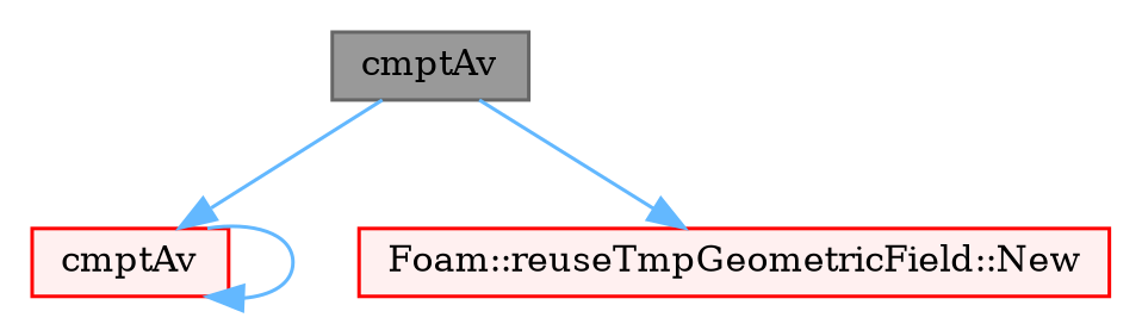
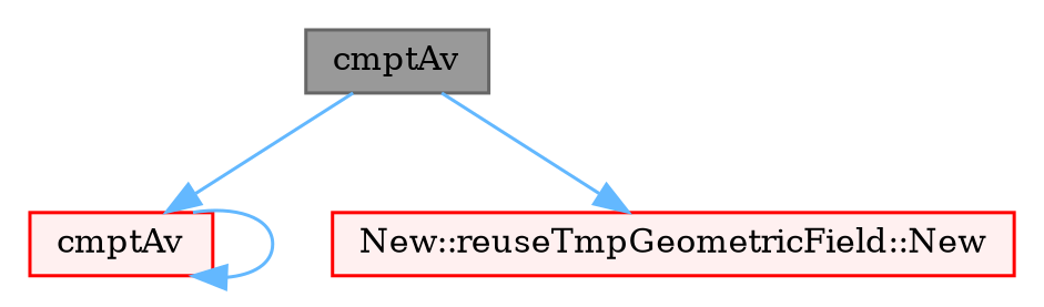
  digraph {
    rankdir=TB
    fontname="DejaVu Serif"
    node [color=red fillcolor="#FFF0F0" fontname="DejaVu Serif" fontsize=10 shape=box style=filled]
    edge [color=steelblue1 fontname="DejaVu Serif" fontsize=10 labelfontname=Helvetica labelfontsize=10 style=solid]
    n1 [color=gray40 fillcolor=grey60 fontcolor=black height=0.2 label=cmptAv width=0.4]
    n2 [height=0.2 label=cmptAv width=0.4]
-   n3 [height=0.2 label="Foam::reuseTmpGeometricField::New" width=0.4]
+   n3 [height=0.2 label="New::reuseTmpGeometricField::New" width=0.4]
    n1 -> n2
    n1 -> n3
    n2 -> n2
  }
